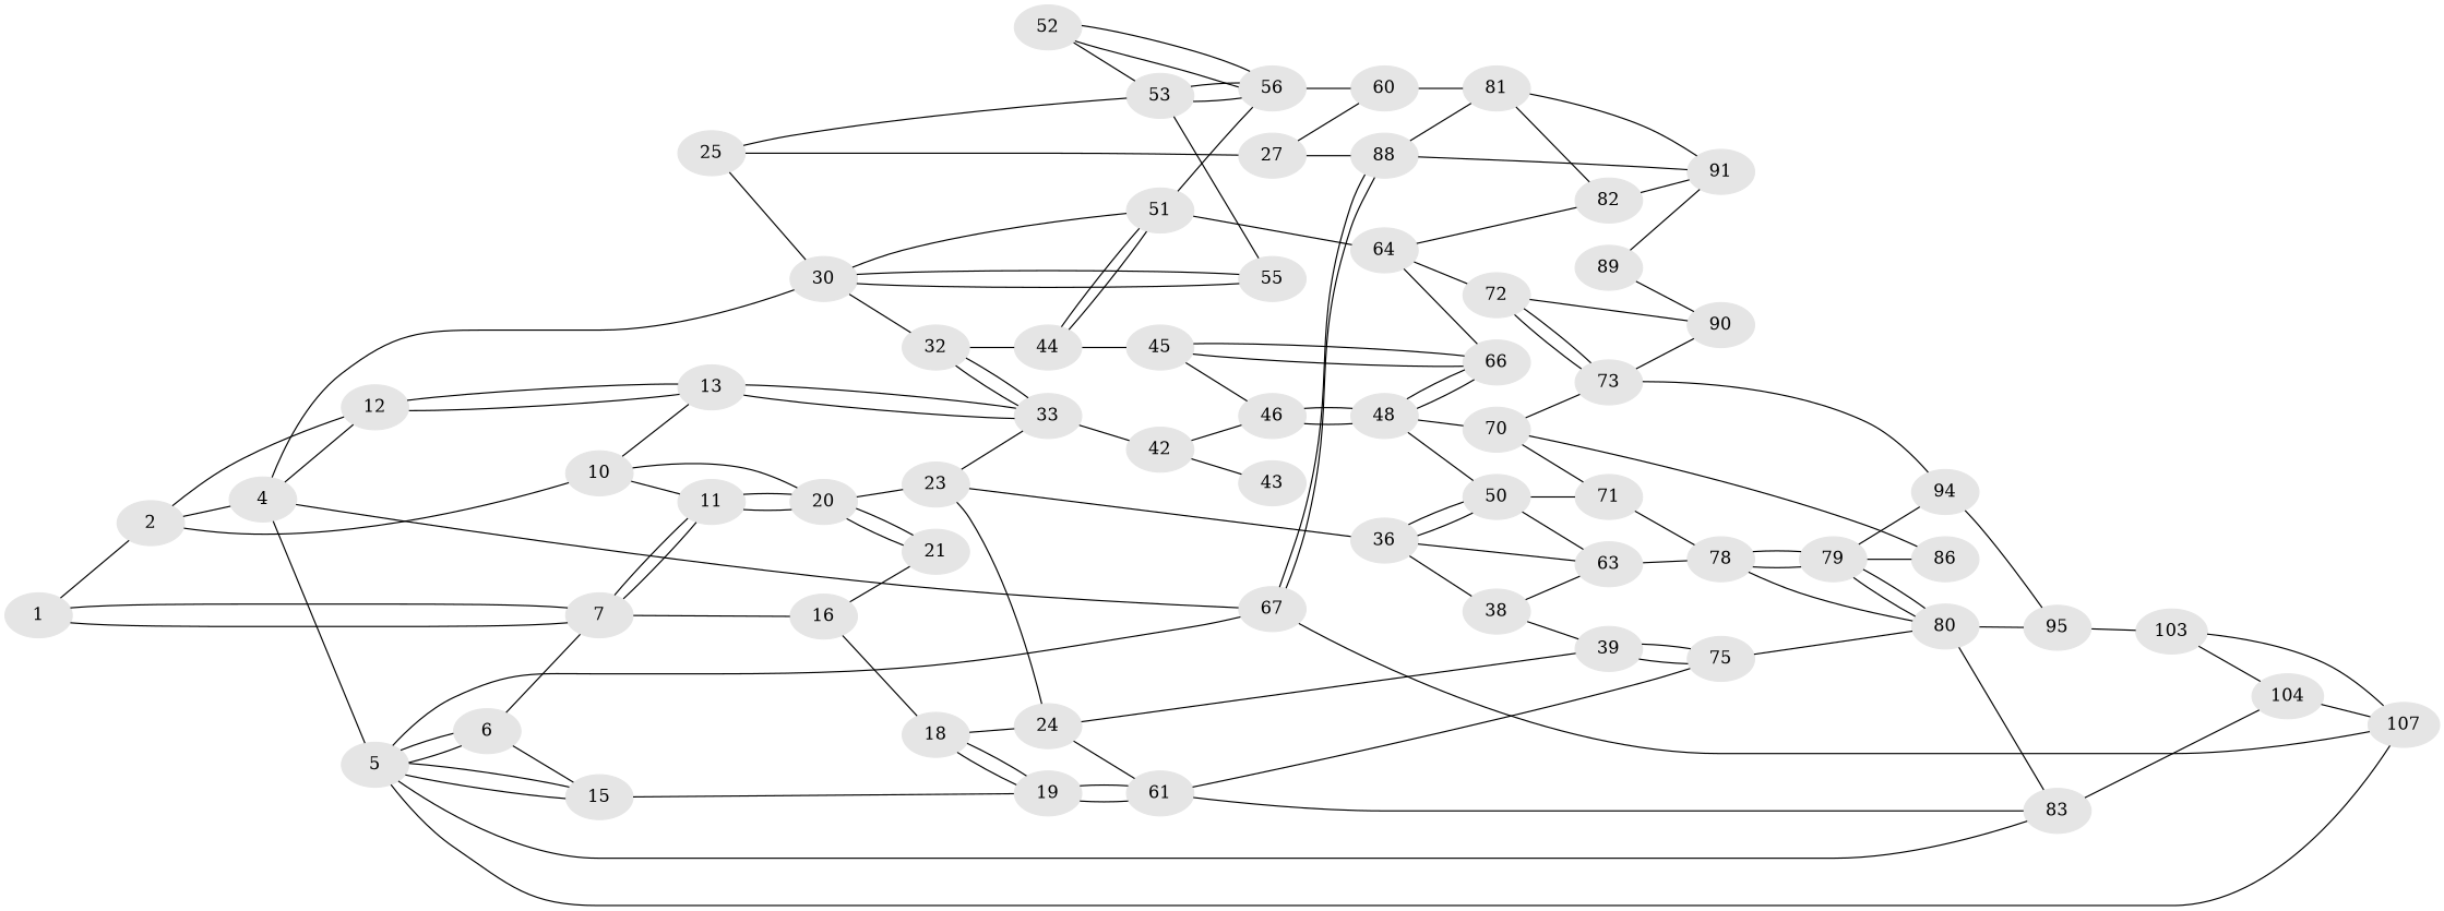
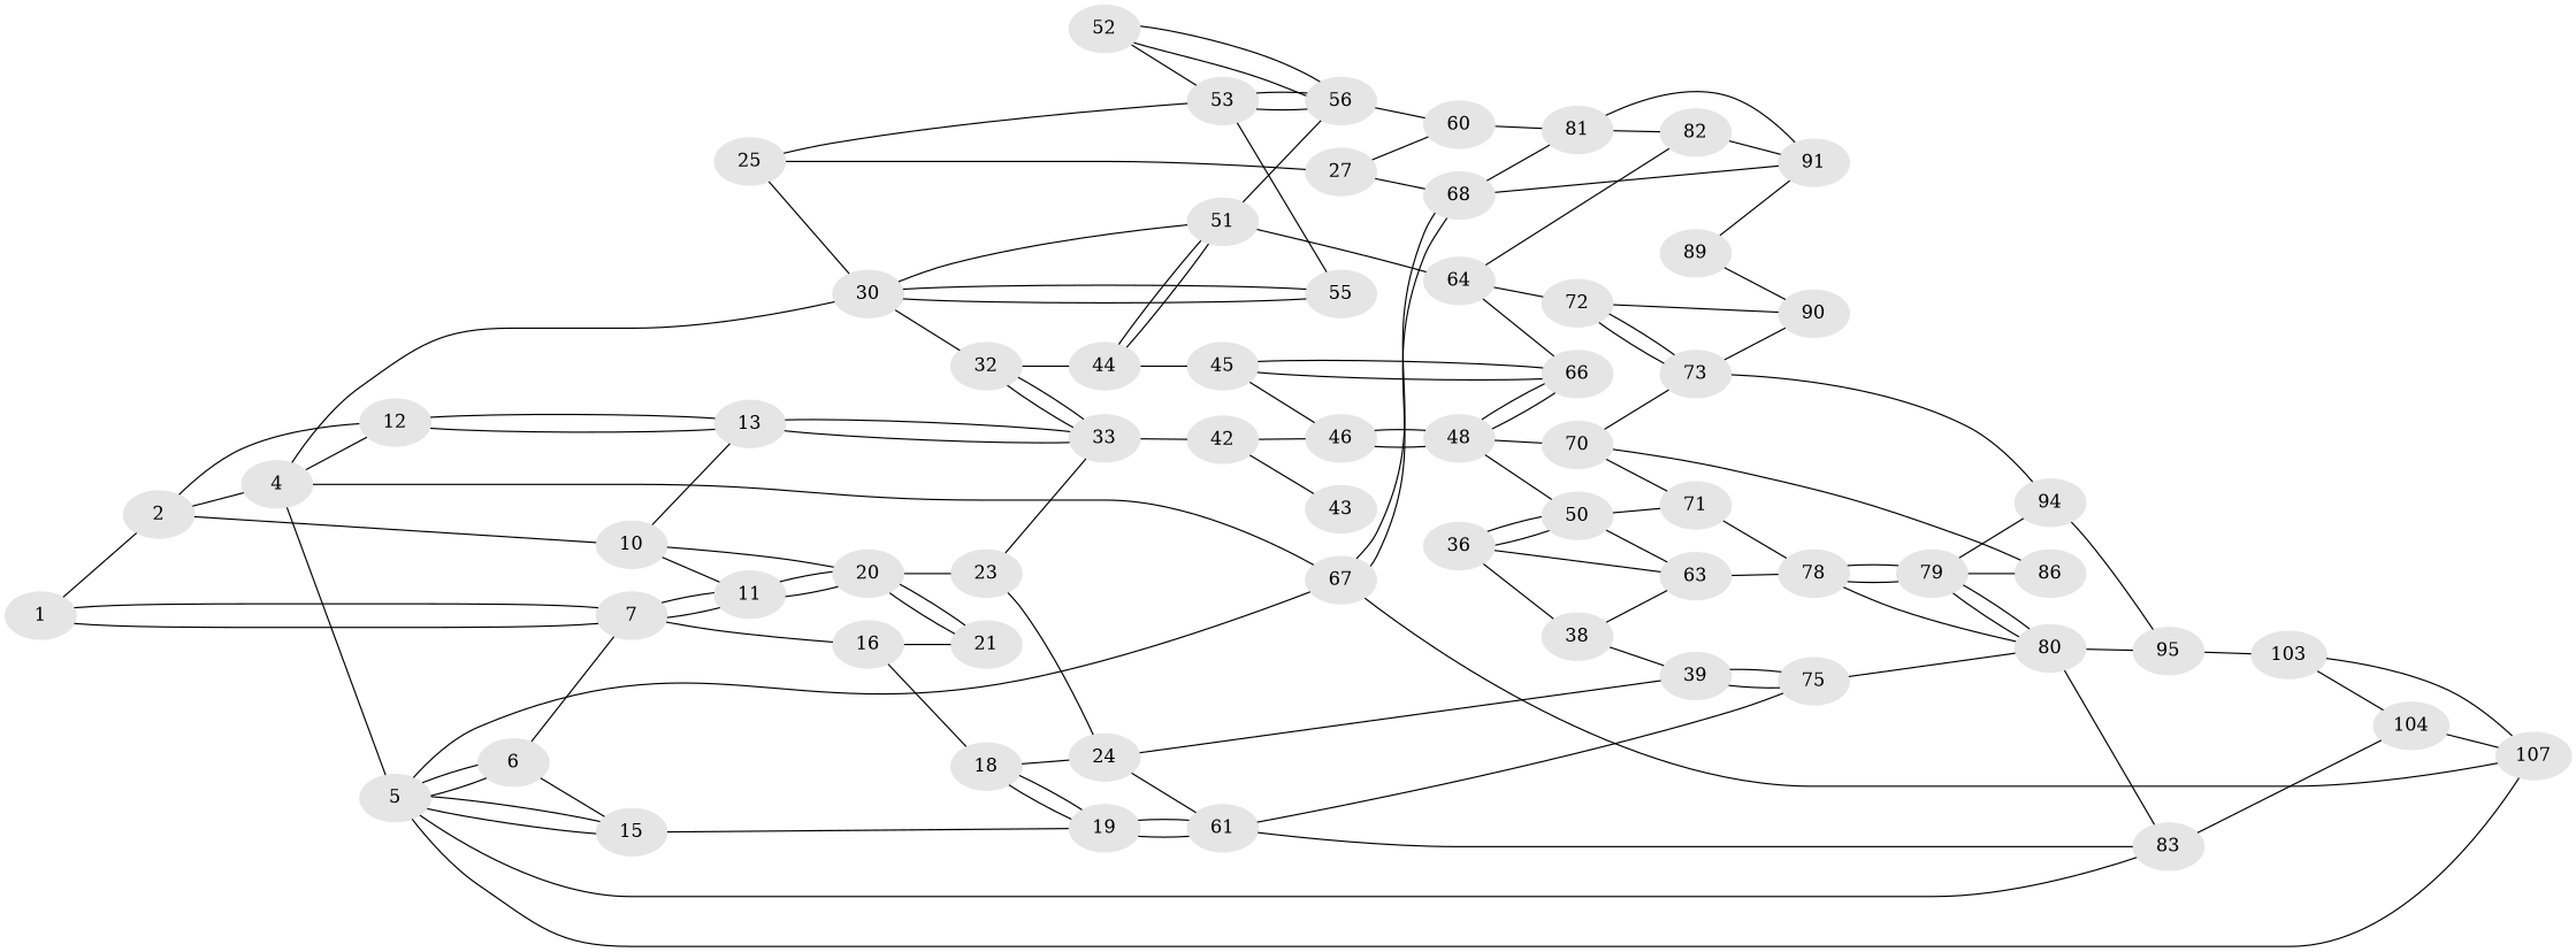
  graph {
    rankdir=LR
    node [color=gray90 style=filled]
    2 [super="+3"]
    1
    7 [super="+8"]
    4 [super="+28"]
    10 [super="+14"]
    12 [super="+29"]
    11
    16 [super="+17"]
    5 [super="+84"]
    67 [super="+106"]
    30 [super="+31"]
    13
    20 [super="+22"]
    6 [super="+9"]
    15
    83 [super="+102"]
    107 [super="+108"]
    27 [super="+59"]
    60
-   68 [super="+69" label=88]
+   68 [super="+69"]
    19
    104
    18
    21
    33 [super="+34"]
    23 [super="+35"]
    42 [super="+47"]
    61 [super="+76"]
    24 [super="+40"]
    39
    75
    36 [super="+37"]
    38
    50 [super="+62"]
    63 [super="+77"]
    25 [super="+26"]
    53 [super="+54"]
    32 [super="+41"]
    51 [super="+58"]
    55
    56 [super="+57"]
    81 [super="+87"]
    91 [super="+101"]
    44
    64 [super="+65"]
    45
    43
    46
    71
    78 [super="+85"]
    80 [super="+97"]
    48 [super="+49"]
    66
    70 [super="+74"]
    73 [super="+93"]
    86
    72
    82 [super="+88"]
    52
    79 [super="+92"]
    90 [super="+98"]
    94
    95 [super="+96"]
    103 [super="+105"]
    89 [super="+99"]
    2 -- 4
    2 -- 10
    2 -- 12
    1 -- 2
    1 -- 7
    1 -- 7
    7 -- 11
    7 -- 11
    7 -- 16
    4 -- 12
    4 -- 5
    4 -- 67
    4 -- 30
    10 -- 11
    10 -- 13
    10 -- 20
    12 -- 13
    12 -- 13
    11 -- 20
    11 -- 20
    16 -- 18
    16 -- 21 [weight=2]
    5 -- 67
    5 -- 6
    5 -- 6
    5 -- 15
    5 -- 15
    5 -- 83
    5 -- 107
    67 -- 107
    67 -- 68
    67 -- 68
    30 -- 32
    30 -- 51
    30 -- 55
    30 -- 55
    13 -- 33
    13 -- 33
    20 -- 21
    20 -- 21
    20 -- 23
    6 -- 7
    6 -- 15
    15 -- 19
    83 -- 104
    27 -- 60
    27 -- 68
    60 -- 81
    68 -- 81
    68 -- 91
    19 -- 61
    19 -- 61
    104 -- 107
    18 -- 19
    18 -- 19
    18 -- 24
    33 -- 42
    23 -- 33
    23 -- 24
-   23 -- 36
    42 -- 43 [weight=2]
    42 -- 46
    61 -- 83
    61 -- 75
    24 -- 61
    24 -- 39
    39 -- 75
    39 -- 75
    75 -- 80
    36 -- 38
    36 -- 50
    36 -- 50
    36 -- 63
    38 -- 39
    38 -- 63
    50 -- 63
    50 -- 71
    63 -- 78
    25 -- 30
    25 -- 27
    25 -- 53
    53 -- 55
    53 -- 56
    53 -- 56
    32 -- 33
    32 -- 33
    32 -- 44
    51 -- 56
    51 -- 64
    56 -- 60
    81 -- 91
    81 -- 82
    44 -- 51
    44 -- 51
    44 -- 45
    64 -- 66
    64 -- 72
    64 -- 82
    45 -- 46
    45 -- 66
    45 -- 66
    46 -- 48
    46 -- 48
    71 -- 78
    78 -- 80
    78 -- 79
    78 -- 79
    80 -- 83
    80 -- 95
    48 -- 50
    48 -- 66
    48 -- 66
    48 -- 70
    70 -- 71
    70 -- 73
    70 -- 86
    73 -- 90
    73 -- 94
    72 -- 73
    72 -- 73
    72 -- 90
    82 -- 91
    52 -- 53
    52 -- 56
    52 -- 56
    79 -- 80
    79 -- 80
    79 -- 86
    79 -- 94
    94 -- 95
    95 -- 103 [weight=2]
    103 -- 107
    103 -- 104
    89 -- 91
    89 -- 90
  }
